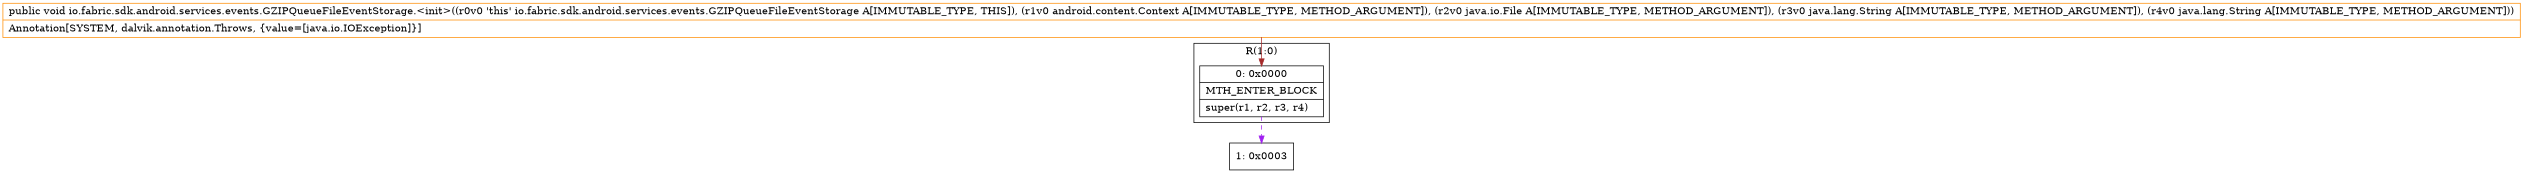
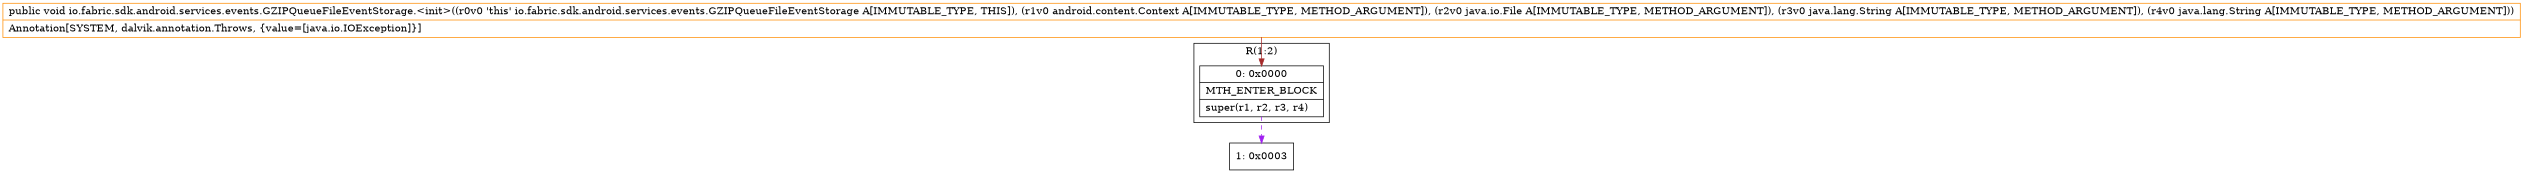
  digraph {
    node [color=black shape=record]
    n1 [label="{0\:\ 0x0000|MTH_ENTER_BLOCK\l|super(r1, r2, r3, r4)\l}"]
    n2 [label="{1\:\ 0x0003}"]
    n3 [label="{public void io.fabric.sdk.android.services.events.GZIPQueueFileEventStorage.\<init\>((r0v0 'this' io.fabric.sdk.android.services.events.GZIPQueueFileEventStorage A[IMMUTABLE_TYPE, THIS]), (r1v0 android.content.Context A[IMMUTABLE_TYPE, METHOD_ARGUMENT]), (r2v0 java.io.File A[IMMUTABLE_TYPE, METHOD_ARGUMENT]), (r3v0 java.lang.String A[IMMUTABLE_TYPE, METHOD_ARGUMENT]), (r4v0 java.lang.String A[IMMUTABLE_TYPE, METHOD_ARGUMENT]))  | Annotation[SYSTEM, dalvik.annotation.Throws, \{value=[java.io.IOException]\}]\l}" color=darkorange]
    subgraph cluster_1 {
-     label="R(1:0)"
+     label="R(1:2)"
      n1
    }
    n1 -> n2 [color=purple style=dashed]
    n3 -> n1 [color=brown style=solid]
  }
